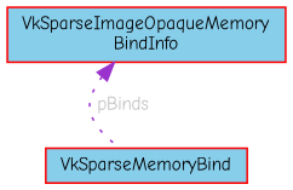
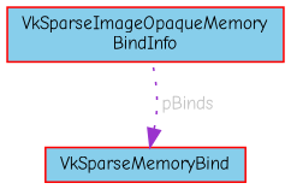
  digraph {
    fontname="Comic Neue"
    node [color=red fillcolor=skyblue fontname="Comic Neue" fontsize=10 shape=box style=filled]
    n1 [fontcolor=black height=0.2 label="VkSparseImageOpaqueMemory\lBindInfo" width=0.4]
    n2 [height=0.2 label=VkSparseMemoryBind width=0.4]
-   n1 -> n2 [color=darkorchid3 dir=back fontcolor=grey fontname="Comic Neue" fontsize=10 label=" pBinds" labelfontname=Helvetica labelfontsize=10 style=dotted]
+   n2 -> n1 [color=darkorchid3 dir=back fontcolor=grey fontname="Comic Neue" fontsize=10 label=" pBinds" labelfontname=Helvetica labelfontsize=10 style=dotted]
  }
